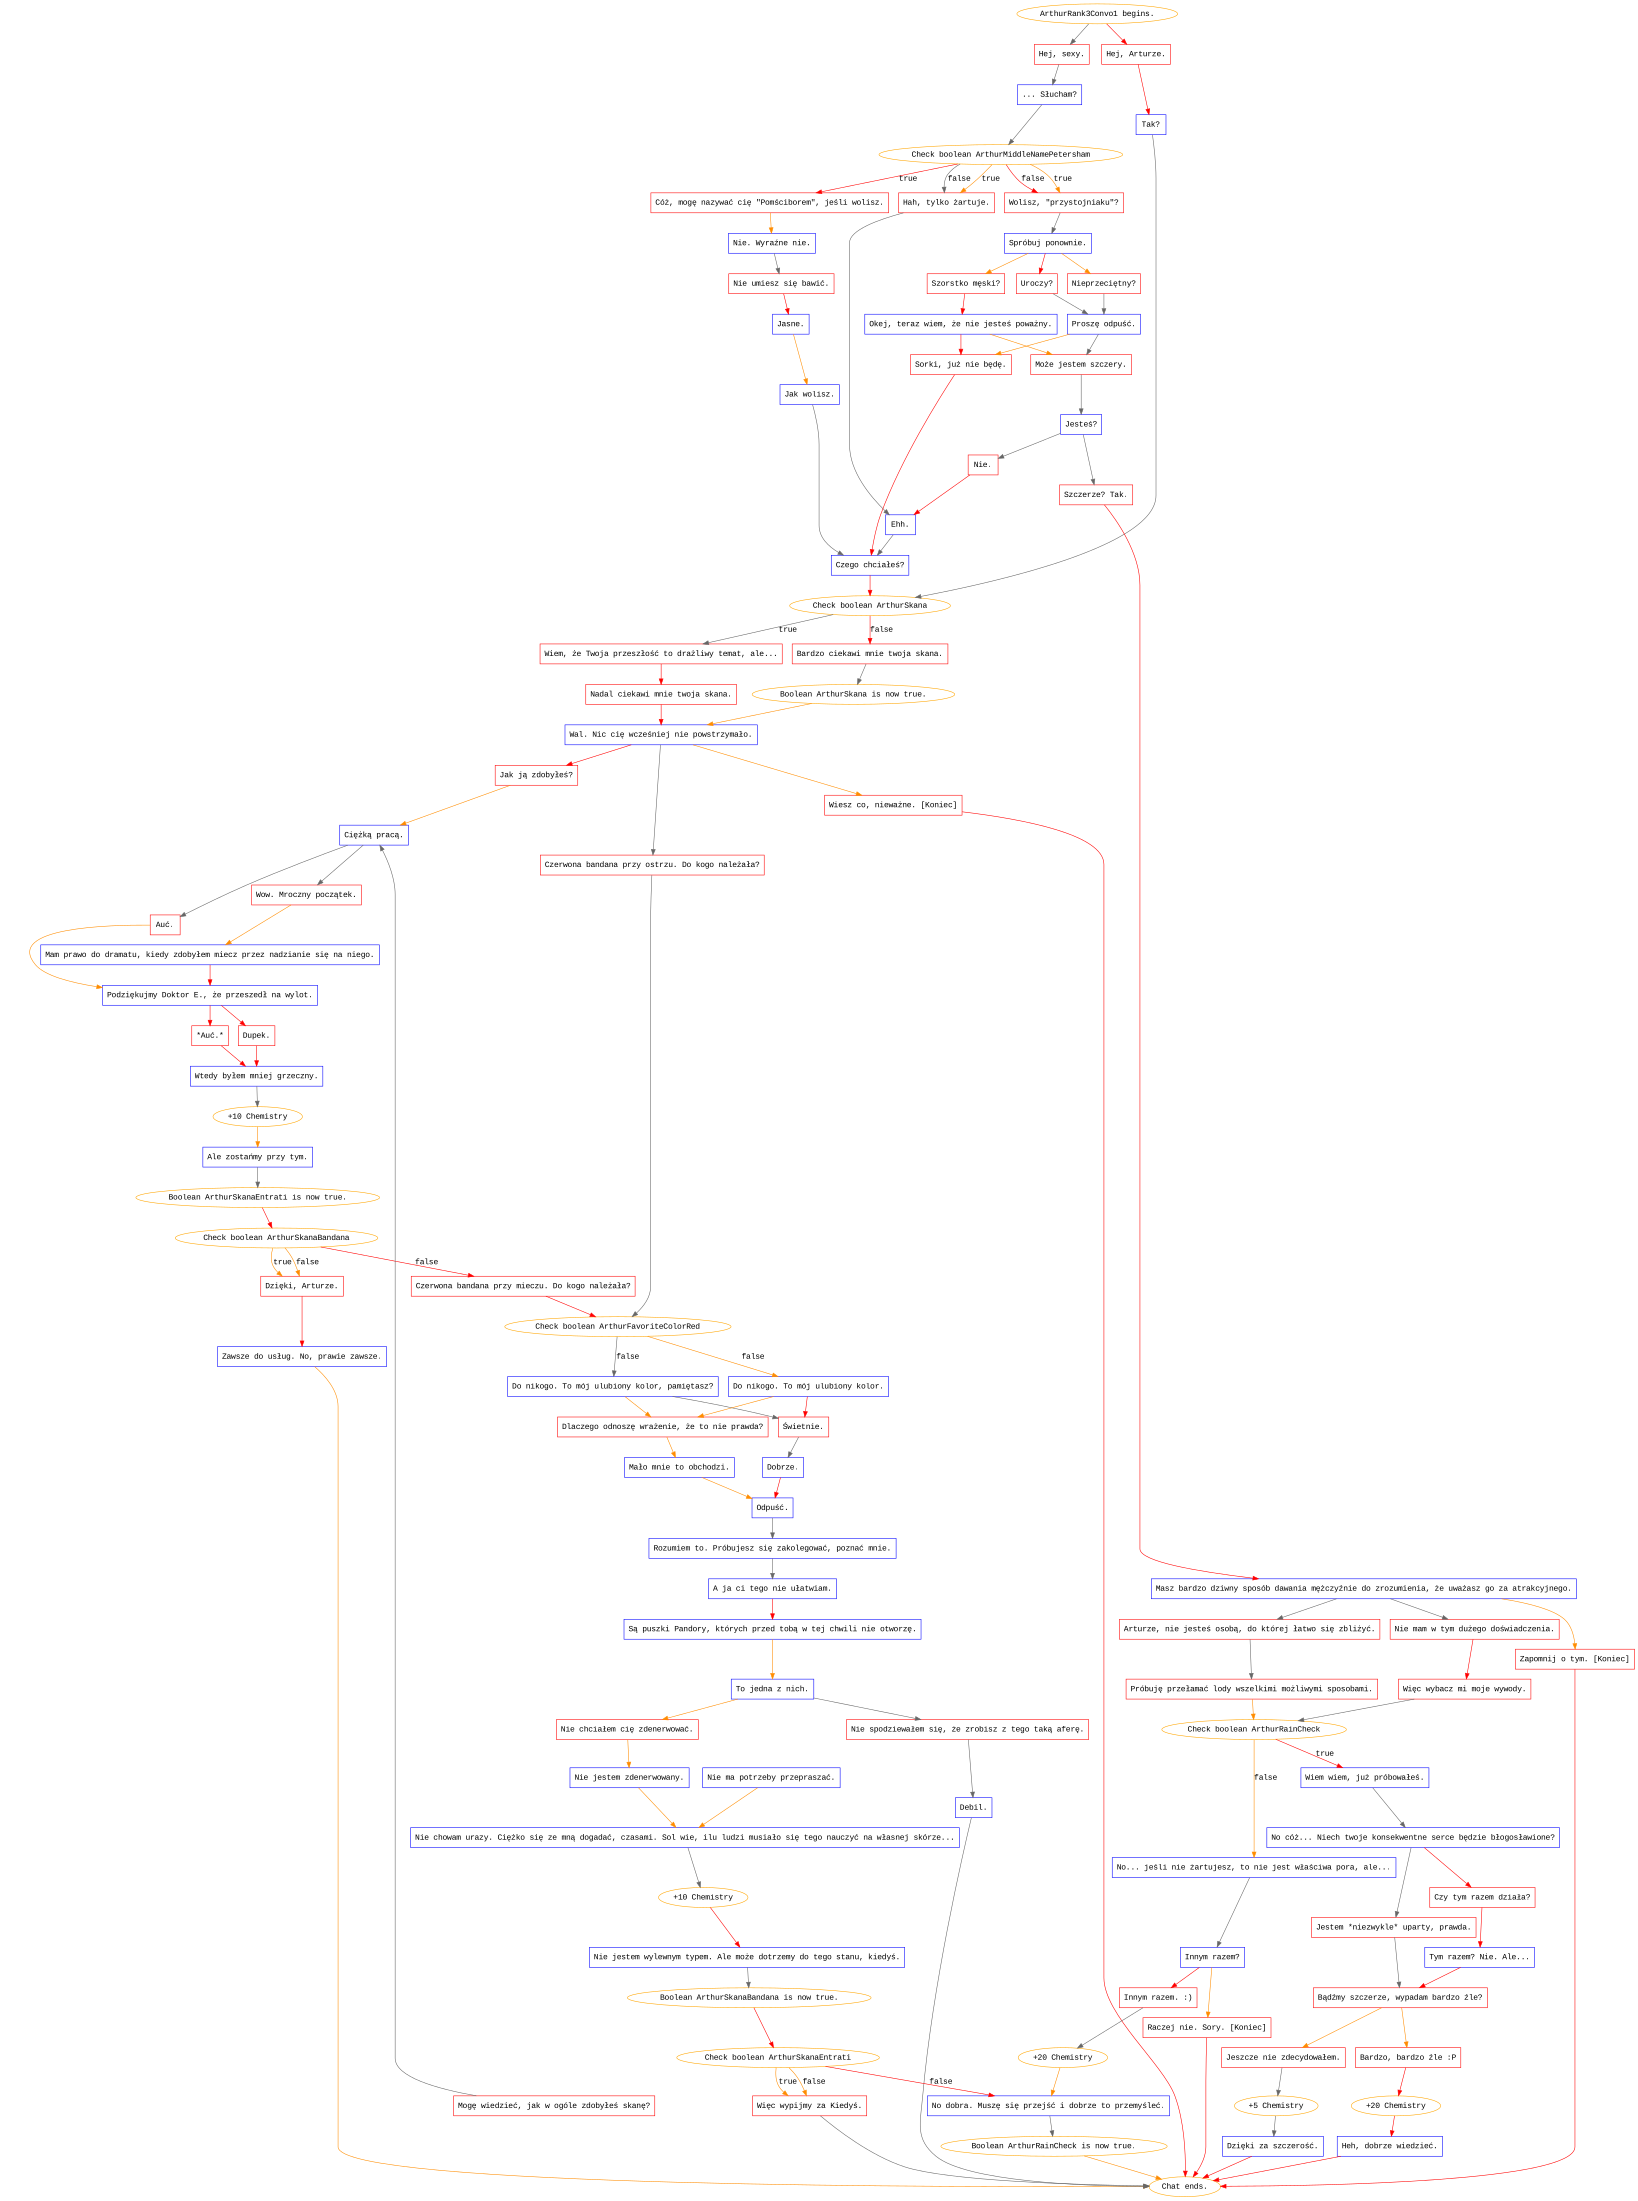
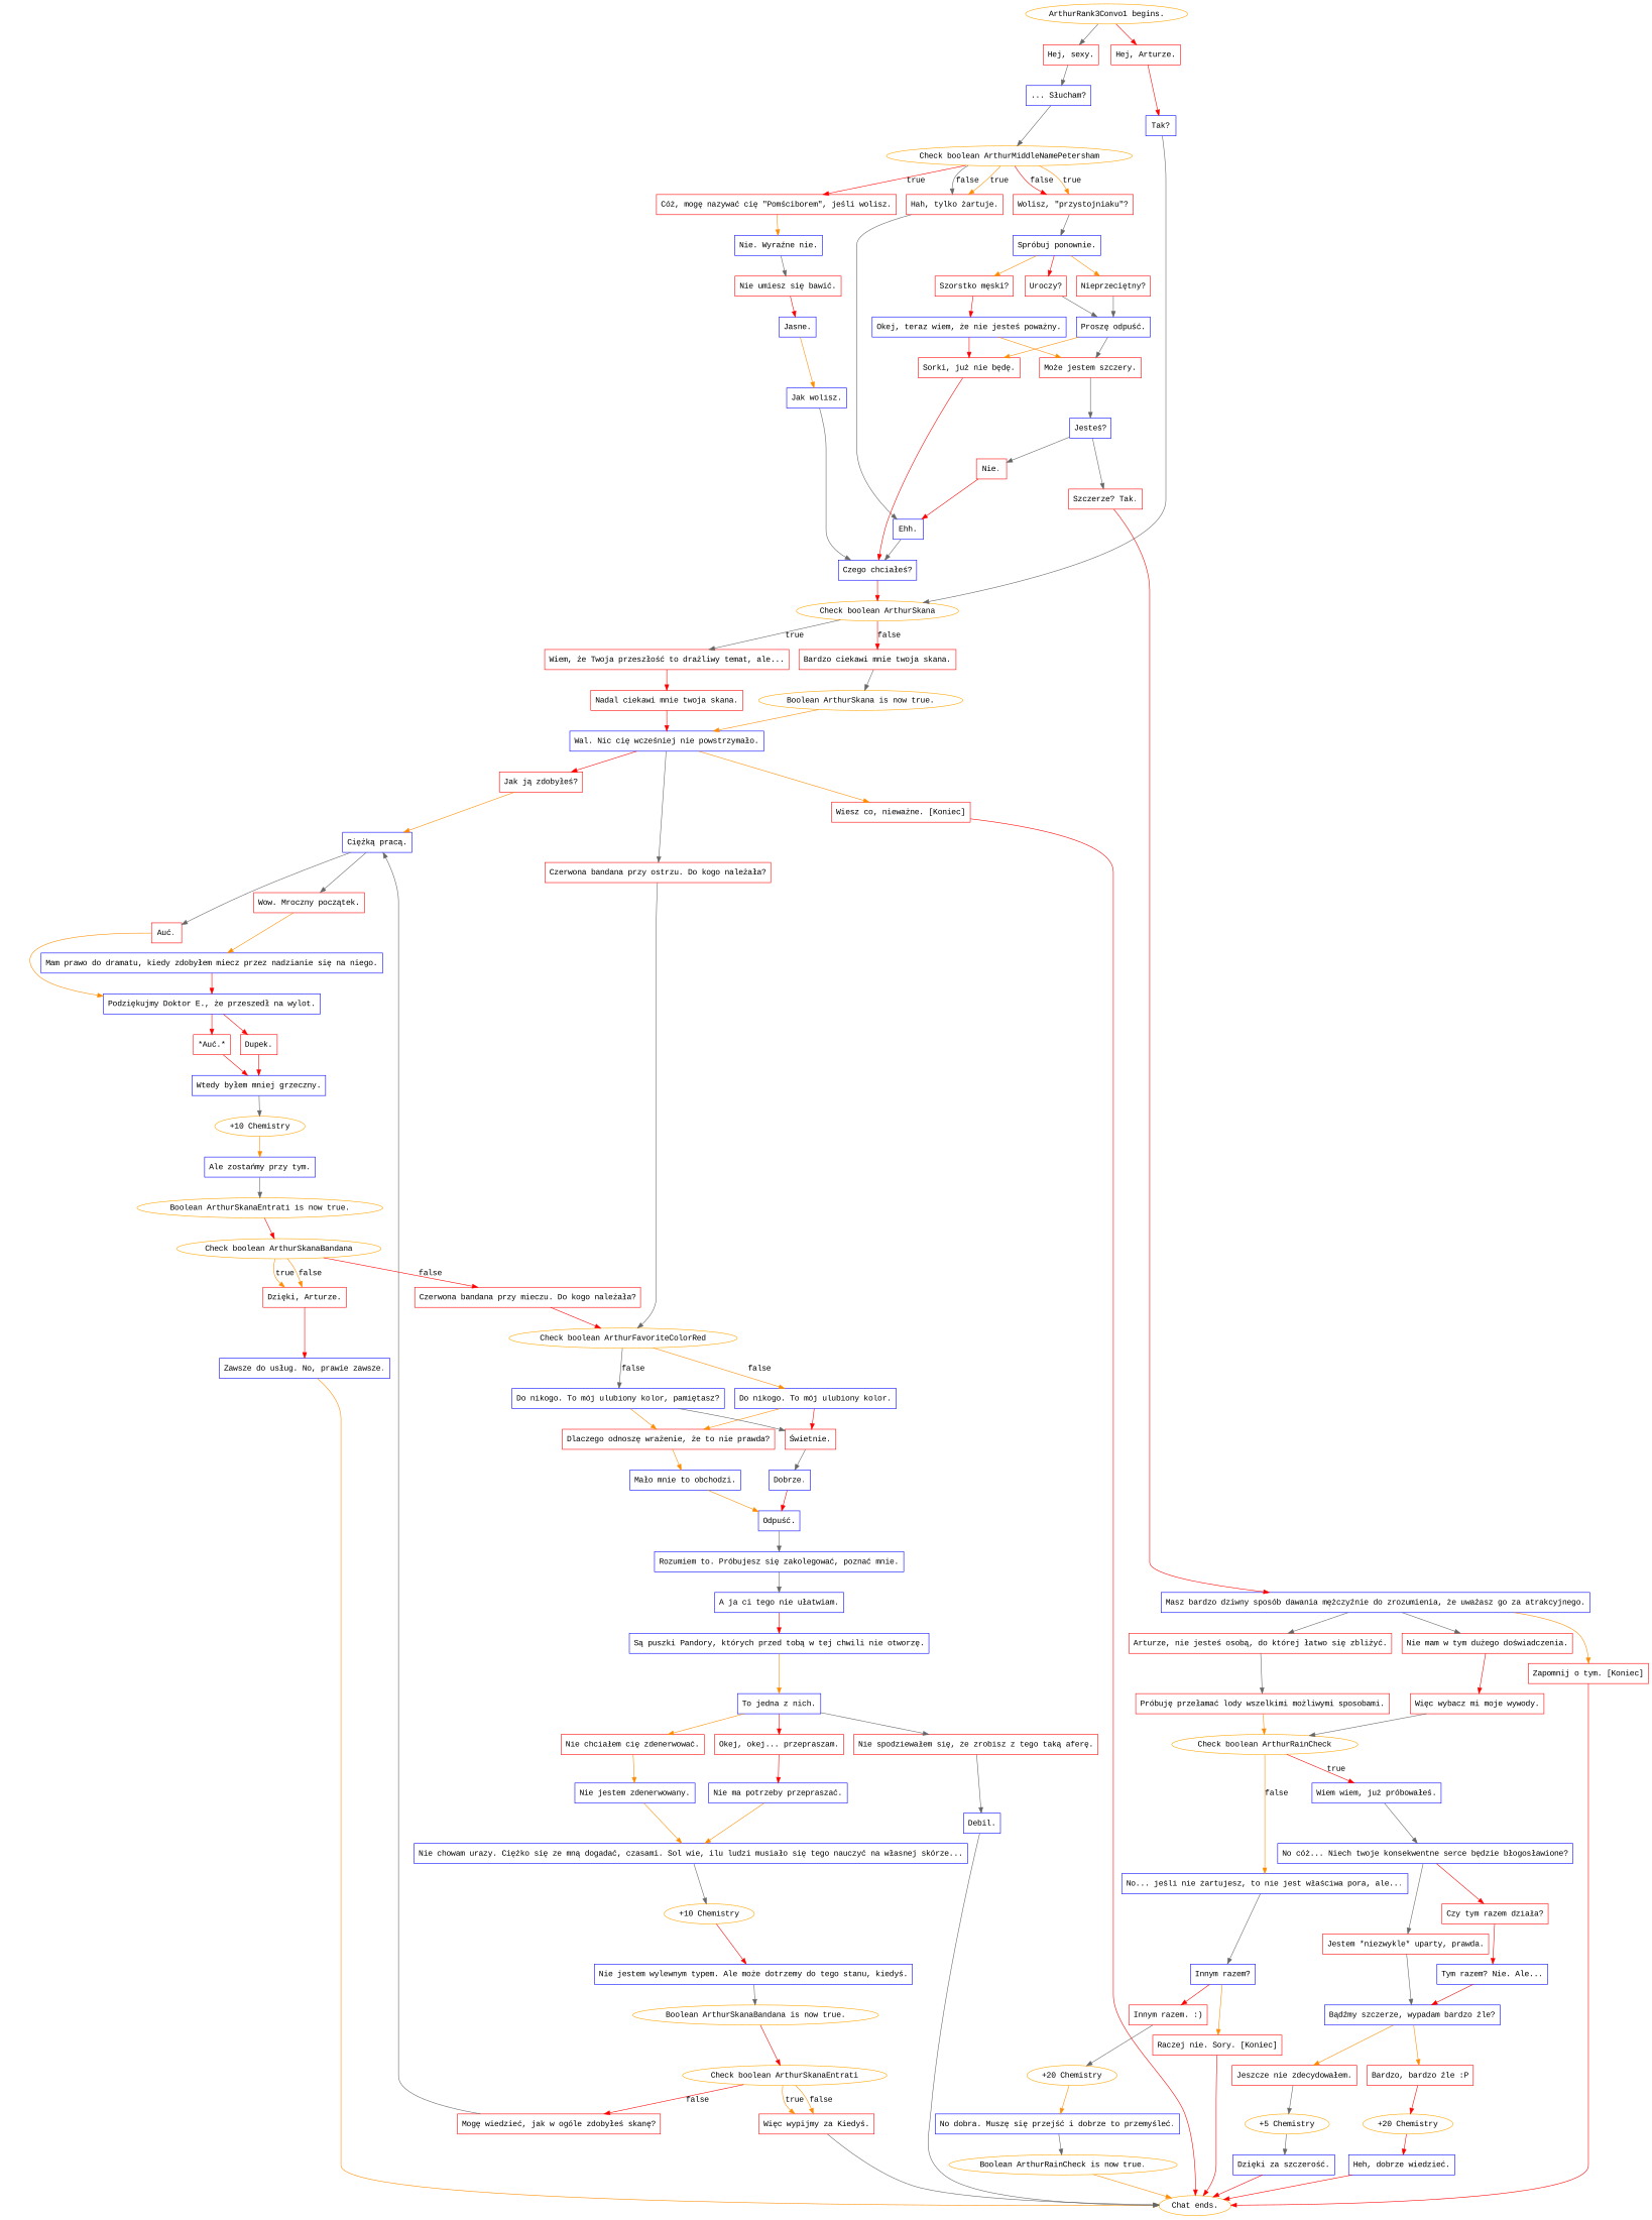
  digraph {
    fontname="Liberation Mono"
    node [color=red fontname="Liberation Mono" shape=box]
    edge [color=gray40 fontname="Liberation Mono"]
    "ArthurRank3Convo1 begins." [color=orange shape=""]
    n2 [label="Hej, Arturze."]
    n3 [label="Hej, sexy."]
    n4 [color=blue label="Tak?"]
    n5 [color=blue label="... Słucham?"]
    n6 [color=orange label="Check boolean ArthurSkana" shape=""]
    n7 [color=orange label="Check boolean ArthurMiddleNamePetersham" shape=""]
    n8 [label="Wiem, że Twoja przeszłość to drażliwy temat, ale..."]
    n9 [label="Bardzo ciekawi mnie twoja skana."]
    n10 [label="Cóż, mogę nazywać cię \"Pomściborem\", jeśli wolisz."]
    n11 [label="Wolisz, \"przystojniaku\"?"]
    n12 [label="Hah, tylko żartuje."]
    n13 [label="Nadal ciekawi mnie twoja skana."]
    n14 [color=orange label="Boolean ArthurSkana is now true." shape=""]
    n15 [color=blue label="Nie. Wyraźne nie."]
    n16 [color=blue label="Spróbuj ponownie."]
    n17 [color=blue label="Ehh."]
    n18 [color=blue label="Wal. Nic cię wcześniej nie powstrzymało."]
    n19 [label="Nie umiesz się bawić."]
    n20 [label="Uroczy?"]
    n21 [label="Nieprzeciętny?"]
    n22 [label="Szorstko męski?"]
    n23 [color=blue label="Czego chciałeś?"]
    n24 [label="Jak ją zdobyłeś?"]
    n25 [label="Czerwona bandana przy ostrzu. Do kogo należała?"]
    n26 [label="Wiesz co, nieważne. [Koniec]"]
    n27 [color=blue label="Jasne."]
    n28 [color=blue label="Proszę odpuść."]
    n29 [color=blue label="Okej, teraz wiem, że nie jesteś poważny."]
    n30 [color=blue label="Ciężką pracą."]
    n31 [color=orange label="Check boolean ArthurFavoriteColorRed" shape=""]
    "Chat ends." [color=orange shape=""]
    n33 [color=blue label="Jak wolisz."]
    n34 [label="Sorki, już nie będę."]
    n35 [label="Może jestem szczery."]
    n36 [label="Auć."]
    n37 [label="Wow. Mroczny początek."]
    n38 [color=blue label="Do nikogo. To mój ulubiony kolor, pamiętasz?"]
    n39 [color=blue label="Do nikogo. To mój ulubiony kolor."]
    n40 [color=blue label="Jesteś?"]
    n41 [color=blue label="Podziękujmy Doktor E., że przeszedł na wylot."]
    n42 [color=blue label="Mam prawo do dramatu, kiedy zdobyłem miecz przez nadzianie się na niego."]
    n43 [label="Dlaczego odnoszę wrażenie, że to nie prawda?"]
    n44 [label="Świetnie."]
    n45 [label="Nie."]
    n46 [label="Szczerze? Tak."]
    n47 [label="*Auć.*"]
    n48 [label="Dupek."]
    n49 [color=blue label="Mało mnie to obchodzi."]
    n50 [color=blue label="Dobrze."]
    n51 [color=blue label="Masz bardzo dziwny sposób dawania mężczyźnie do zrozumienia, że uważasz go za atrakcyjnego."]
    n52 [color=blue label="Wtedy byłem mniej grzeczny."]
    n53 [color=blue label="Odpuść."]
    n54 [label="Arturze, nie jesteś osobą, do której łatwo się zbliżyć."]
    n55 [label="Nie mam w tym dużego doświadczenia."]
    n56 [label="Zapomnij o tym. [Koniec]"]
    n57 [color=orange label="+10 Chemistry" shape=""]
    n58 [color=blue label="Rozumiem to. Próbujesz się zakolegować, poznać mnie."]
    n59 [label="Próbuję przełamać lody wszelkimi możliwymi sposobami."]
    n60 [label="Więc wybacz mi moje wywody."]
    n61 [color=blue label="Ale zostańmy przy tym."]
    n62 [color=blue label="A ja ci tego nie ułatwiam."]
    n63 [color=orange label="Check boolean ArthurRainCheck" shape=""]
    n64 [color=orange label="Boolean ArthurSkanaEntrati is now true." shape=""]
    n65 [color=blue label="Są puszki Pandory, których przed tobą w tej chwili nie otworzę."]
    n66 [color=blue label="Wiem wiem, już próbowałeś."]
    n67 [color=blue label="No... jeśli nie żartujesz, to nie jest właściwa pora, ale..."]
    n68 [color=orange label="Check boolean ArthurSkanaBandana" shape=""]
    n69 [color=blue label="To jedna z nich."]
    n70 [color=blue label="No cóż... Niech twoje konsekwentne serce będzie błogosławione?"]
    n71 [color=blue label="Innym razem?"]
    n72 [label="Dzięki, Arturze."]
    n73 [label="Czerwona bandana przy mieczu. Do kogo należała?"]
    n74 [label="Nie chciałem cię zdenerwować."]
+   n75 [label="Okej, okej... przepraszam."]
    n76 [label="Nie spodziewałem się, że zrobisz z tego taką aferę."]
    n77 [label="Jestem *niezwykle* uparty, prawda."]
    n78 [label="Czy tym razem działa?"]
    n79 [label="Innym razem. :)"]
    n80 [label="Raczej nie. Sory. [Koniec]"]
    n81 [color=blue label="Zawsze do usług. No, prawie zawsze."]
    n82 [color=blue label="Nie jestem zdenerwowany."]
    n83 [color=blue label="Nie ma potrzeby przepraszać."]
    n84 [color=blue label="Debil."]
-   n85 [label="Bądźmy szczerze, wypadam bardzo źle?"]
+   n85 [color=blue label="Bądźmy szczerze, wypadam bardzo źle?"]
    n86 [color=blue label="Tym razem? Nie. Ale..."]
    n87 [color=orange label="+20 Chemistry" shape=""]
    n88 [color=blue label="Nie chowam urazy. Ciężko się ze mną dogadać, czasami. Sol wie, ilu ludzi musiało się tego nauczyć na własnej skórze..."]
    n89 [label="Bardzo, bardzo źle :P"]
    n90 [label="Jeszcze nie zdecydowałem."]
    n91 [color=blue label="No dobra. Muszę się przejść i dobrze to przemyśleć."]
    n92 [color=orange label="+10 Chemistry" shape=""]
    n93 [color=orange label="+20 Chemistry" shape=""]
    n94 [color=orange label="+5 Chemistry" shape=""]
    n95 [color=orange label="Boolean ArthurRainCheck is now true." shape=""]
    n96 [color=blue label="Nie jestem wylewnym typem. Ale może dotrzemy do tego stanu, kiedyś."]
    n97 [color=blue label="Heh, dobrze wiedzieć."]
    n98 [color=blue label="Dzięki za szczerość."]
    n99 [color=orange label="Boolean ArthurSkanaBandana is now true." shape=""]
    n100 [color=orange label="Check boolean ArthurSkanaEntrati" shape=""]
    n101 [label="Więc wypijmy za Kiedyś."]
    n102 [label="Mogę wiedzieć, jak w ogóle zdobyłeś skanę?"]
    "ArthurRank3Convo1 begins." -> n2 [color=red]
    "ArthurRank3Convo1 begins." -> n3
    n2 -> n4 [color=red]
    n3 -> n5
    n4 -> n6
    n5 -> n7
    n6 -> n8 [label=true]
    n6 -> n9 [color=red label=false]
    n7 -> n10 [color=red label=true]
    n7 -> n11 [color=darkorange label=true]
    n7 -> n11 [color=red label=false]
    n7 -> n12 [color=darkorange label=true]
    n7 -> n12 [label=false]
    n8 -> n13 [color=red]
    n9 -> n14
    n10 -> n15 [color=darkorange]
    n11 -> n16
    n12 -> n17
    n13 -> n18 [color=red]
    n14 -> n18 [color=darkorange]
    n15 -> n19
    n16 -> n20 [color=red]
    n16 -> n21 [color=darkorange]
    n16 -> n22 [color=darkorange]
    n17 -> n23
    n18 -> n24 [color=red]
    n18 -> n25
    n18 -> n26 [color=darkorange]
    n19 -> n27 [color=red]
    n20 -> n28
    n21 -> n28
    n22 -> n29 [color=red]
    n23 -> n6 [color=red]
    n24 -> n30 [color=darkorange]
    n25 -> n31
    n26 -> "Chat ends." [color=red]
    n27 -> n33 [color=darkorange]
    n28 -> n34 [color=darkorange]
    n28 -> n35
    n29 -> n34 [color=red]
    n29 -> n35 [color=darkorange]
    n30 -> n36
    n30 -> n37
    n31 -> n38 [label=false]
    n31 -> n39 [color=darkorange label=false]
    n33 -> n23
    n34 -> n23 [color=red]
    n35 -> n40
    n36 -> n41 [color=darkorange]
    n37 -> n42 [color=darkorange]
    n38 -> n43 [color=darkorange]
    n38 -> n44
    n39 -> n43 [color=darkorange]
    n39 -> n44 [color=red]
    n40 -> n45
    n40 -> n46
    n41 -> n47 [color=red]
    n41 -> n48 [color=red]
    n42 -> n41 [color=red]
    n43 -> n49 [color=darkorange]
    n44 -> n50
    n45 -> n17 [color=red]
    n46 -> n51 [color=red]
    n47 -> n52 [color=red]
    n48 -> n52 [color=red]
    n49 -> n53 [color=darkorange]
    n50 -> n53 [color=red]
    n51 -> n54
    n51 -> n55
    n51 -> n56 [color=darkorange]
    n52 -> n57
    n53 -> n58
    n54 -> n59
    n55 -> n60 [color=red]
    n56 -> "Chat ends." [color=red]
    n57 -> n61 [color=darkorange]
    n58 -> n62
    n59 -> n63 [color=darkorange]
    n60 -> n63
    n61 -> n64
    n62 -> n65 [color=red]
    n63 -> n66 [color=red label=true]
    n63 -> n67 [color=darkorange label=false]
    n64 -> n68 [color=red]
    n65 -> n69 [color=darkorange]
    n66 -> n70
    n67 -> n71
    n68 -> n72 [color=darkorange label=true]
    n68 -> n72 [color=darkorange label=false]
    n68 -> n73 [color=red label=false]
    n69 -> n74 [color=darkorange]
+   n69 -> n75 [color=red]
    n69 -> n76
    n70 -> n77
    n70 -> n78 [color=red]
    n71 -> n79 [color=red]
    n71 -> n80 [color=darkorange]
    n72 -> n81 [color=red]
    n73 -> n31 [color=red]
    n74 -> n82 [color=darkorange]
+   n75 -> n83 [color=red]
    n76 -> n84
    n77 -> n85
    n78 -> n86 [color=red]
    n79 -> n87
    n80 -> "Chat ends." [color=red]
    n81 -> "Chat ends." [color=darkorange]
    n82 -> n88 [color=darkorange]
    n83 -> n88 [color=darkorange]
    n84 -> "Chat ends."
    n85 -> n89 [color=darkorange]
    n85 -> n90 [color=darkorange]
    n86 -> n85 [color=red]
    n87 -> n91 [color=darkorange]
    n88 -> n92
    n89 -> n93 [color=red]
    n90 -> n94
    n91 -> n95
    n92 -> n96 [color=red]
    n93 -> n97 [color=red]
    n94 -> n98
    n95 -> "Chat ends." [color=darkorange]
    n96 -> n99
    n97 -> "Chat ends." [color=red]
    n98 -> "Chat ends." [color=red]
    n99 -> n100 [color=red]
    n100 -> n101 [color=darkorange label=true]
    n100 -> n101 [color=darkorange label=false]
-   n100 -> n91 [color=red label=false]
+   n100 -> n102 [color=red label=false]
    n101 -> "Chat ends."
    n102 -> n30
  }
